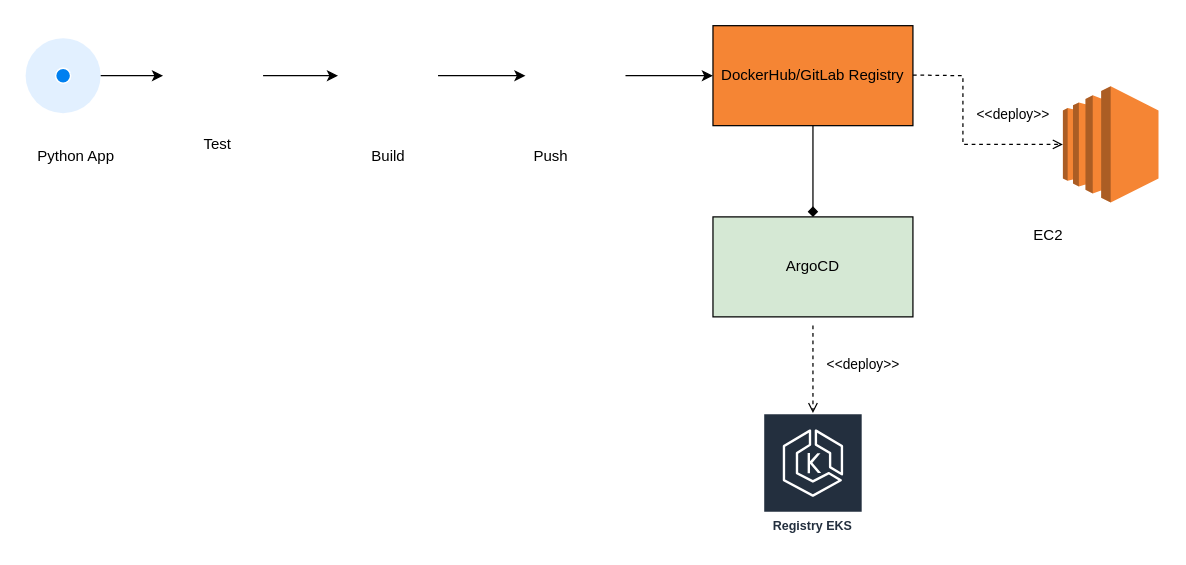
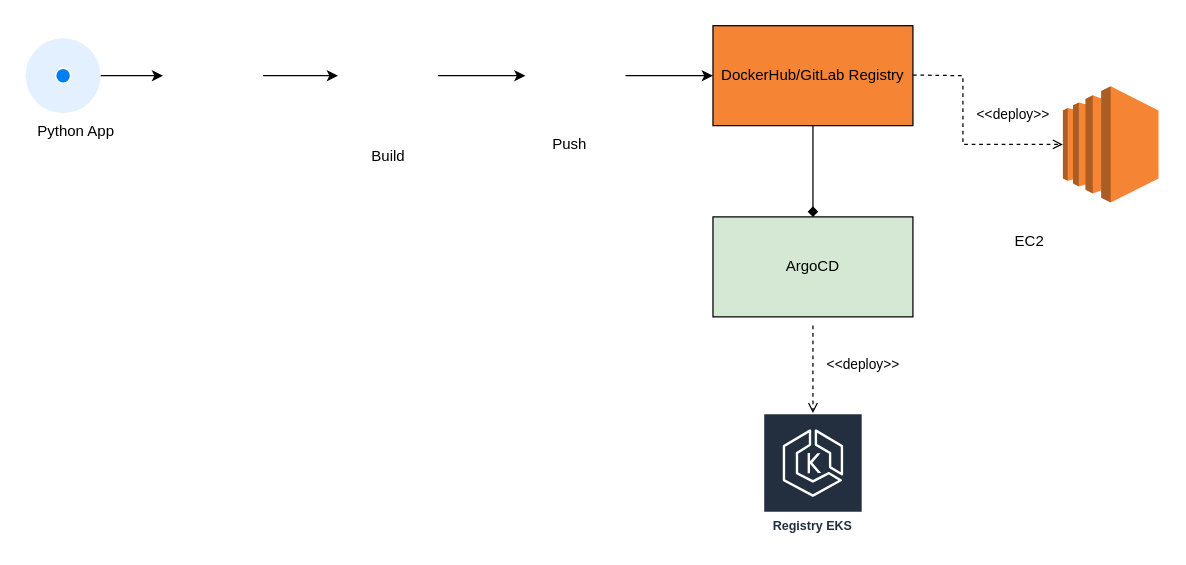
  <mxCell id="0" />
  <mxCell id="1" parent="0" />
  <mxCell id="2" value="Registry EKS" style="sketch=0;outlineConnect=0;fontColor=#232F3E;gradientColor=none;strokeColor=#ffffff;fillColor=#232F3E;dashed=0;verticalLabelPosition=middle;verticalAlign=bottom;align=center;html=1;whiteSpace=wrap;fontSize=10;fontStyle=1;spacing=3;shape=mxgraph.aws4.productIcon;prIcon=mxgraph.aws4.eks;" vertex="1" parent="1"><mxGeometry x="610" y="330" width="80" height="100" as="geometry" /></mxCell>
  <mxCell id="3" value="ArgoCD" style="rounded=0;whiteSpace=wrap;html=1;fillColor=#d5e8d4;" vertex="1" parent="1"><mxGeometry x="570" y="173" width="160" height="80" as="geometry" /></mxCell>
  <mxCell id="4" value="" style="outlineConnect=0;dashed=0;verticalLabelPosition=bottom;verticalAlign=top;align=center;html=1;shape=mxgraph.aws3.ec2;fillColor=#F58534;gradientColor=none;" vertex="1" parent="1"><mxGeometry x="850" y="68.5" width="76.5" height="93" as="geometry" /></mxCell>
- <mxCell id="5" value="EC2" style="text;html=1;align=center;verticalAlign=middle;resizable=0;points=[];autosize=1;strokeColor=none;fillColor=none;" vertex="1" parent="1"><mxGeometry x="813.25" y="173" width="50" height="30" as="geometry" /></mxCell>
- <mxCell id="6" value="Python App" style="text;html=1;align=center;verticalAlign=middle;resizable=0;points=[];autosize=1;strokeColor=none;fillColor=none;" vertex="1" parent="1"><mxGeometry x="20" y="110" width="80" height="30" as="geometry" /></mxCell>
+ <mxCell id="5" value="EC2" style="text;html=1;align=center;verticalAlign=middle;resizable=0;points=[];autosize=1;strokeColor=none;fillColor=none;" vertex="1" parent="1"><mxGeometry x="798.25" y="178" width="50" height="30" as="geometry" /></mxCell>
+ <mxCell id="6" value="Python App" style="text;html=1;align=center;verticalAlign=middle;resizable=0;points=[];autosize=1;strokeColor=none;fillColor=none;" vertex="1" parent="1"><mxGeometry x="20" y="90" width="80" height="30" as="geometry" /></mxCell>
  <mxCell id="7" value="" style="edgeStyle=orthogonalEdgeStyle;rounded=0;orthogonalLoop=1;jettySize=auto;html=1;" edge="1" parent="1" source="8" target="11"><mxGeometry relative="1" as="geometry" /></mxCell>
  <mxCell id="8" value="" style="shape=image;html=1;verticalAlign=top;verticalLabelPosition=bottom;labelBackgroundColor=#ffffff;imageAspect=0;aspect=fixed;image=https://cdn4.iconfinder.com/data/icons/socialcones/508/Gitlab-128.png" vertex="1" parent="1"><mxGeometry x="270" y="20" width="80" height="80" as="geometry" /></mxCell>
  <mxCell id="9" value="Build" style="text;html=1;align=center;verticalAlign=middle;resizable=0;points=[];autosize=1;strokeColor=none;fillColor=none;" vertex="1" parent="1"><mxGeometry x="285" y="110" width="50" height="30" as="geometry" /></mxCell>
  <mxCell id="10" value="" style="edgeStyle=orthogonalEdgeStyle;rounded=0;orthogonalLoop=1;jettySize=auto;html=1;" edge="1" parent="1" source="11" target="19"><mxGeometry relative="1" as="geometry" /></mxCell>
  <mxCell id="11" value="" style="shape=image;html=1;verticalAlign=top;verticalLabelPosition=bottom;labelBackgroundColor=#ffffff;imageAspect=0;aspect=fixed;image=https://cdn4.iconfinder.com/data/icons/socialcones/508/Gitlab-128.png" vertex="1" parent="1"><mxGeometry x="420" y="20" width="80" height="80" as="geometry" /></mxCell>
  <mxCell id="12" value="" style="edgeStyle=orthogonalEdgeStyle;rounded=0;orthogonalLoop=1;jettySize=auto;html=1;" edge="1" parent="1" source="13" target="8"><mxGeometry relative="1" as="geometry" /></mxCell>
  <mxCell id="13" value="" style="shape=image;html=1;verticalAlign=top;verticalLabelPosition=bottom;labelBackgroundColor=#ffffff;imageAspect=0;aspect=fixed;image=https://cdn4.iconfinder.com/data/icons/socialcones/508/Gitlab-128.png" vertex="1" parent="1"><mxGeometry x="130" y="20" width="80" height="80" as="geometry" /></mxCell>
- <mxCell id="14" value="&lt;span style=&quot;text-wrap-mode: wrap;&quot;&gt;Test&amp;nbsp;&lt;/span&gt;" style="text;html=1;align=center;verticalAlign=middle;resizable=0;points=[];autosize=1;strokeColor=none;fillColor=none;" vertex="1" parent="1"><mxGeometry x="150" y="100" width="50" height="30" as="geometry" /></mxCell>
  <mxCell id="15" value="" style="edgeStyle=orthogonalEdgeStyle;rounded=0;orthogonalLoop=1;jettySize=auto;html=1;" edge="1" parent="1" source="16" target="13"><mxGeometry relative="1" as="geometry" /></mxCell>
  <mxCell id="16" value="" style="html=1;verticalLabelPosition=bottom;labelBackgroundColor=#ffffff;verticalAlign=top;shadow=0;dashed=0;strokeWidth=2;shape=mxgraph.ios7.misc.current_location;strokeColor=#ffffff;fillColor=#0080F0;sketch=0;" vertex="1" parent="1"><mxGeometry x="20" y="30" width="60" height="60" as="geometry" /></mxCell>
- <mxCell id="17" value="Push" style="text;html=1;align=center;verticalAlign=middle;resizable=0;points=[];autosize=1;strokeColor=none;fillColor=none;" vertex="1" parent="1"><mxGeometry x="415" y="110" width="50" height="30" as="geometry" /></mxCell>
+ <mxCell id="17" value="Push" style="text;html=1;align=center;verticalAlign=middle;resizable=0;points=[];autosize=1;strokeColor=none;fillColor=none;" vertex="1" parent="1"><mxGeometry x="430" y="100" width="50" height="30" as="geometry" /></mxCell>
  <mxCell id="18" value="" style="edgeStyle=orthogonalEdgeStyle;rounded=0;orthogonalLoop=1;jettySize=auto;html=1;endArrow=diamond;" edge="1" parent="1" source="19" target="3"><mxGeometry relative="1" as="geometry" /></mxCell>
  <mxCell id="19" value="DockerHub/GitLab Registry" style="rounded=0;whiteSpace=wrap;html=1;fillColor=#f58534;" vertex="1" parent="1"><mxGeometry x="570" y="20" width="160" height="80" as="geometry" /></mxCell>
  <mxCell id="20" value="&amp;lt;&amp;lt;deploy&amp;gt;&amp;gt;" style="html=1;verticalAlign=bottom;labelBackgroundColor=none;endArrow=open;endFill=0;dashed=1;rounded=0;" edge="1" parent="1" target="2"><mxGeometry x="0.143" y="40" width="160" relative="1" as="geometry"><mxPoint x="650" y="260" as="sourcePoint" /><mxPoint x="730" y="300" as="targetPoint" /><mxPoint as="offset" /></mxGeometry></mxCell>
  <mxCell id="21" value="&amp;lt;&amp;lt;deploy&amp;gt;&amp;gt;" style="html=1;verticalAlign=bottom;labelBackgroundColor=none;endArrow=open;endFill=0;dashed=1;rounded=0;" edge="1" parent="1" target="4"><mxGeometry x="0.543" y="15" width="160" relative="1" as="geometry"><mxPoint x="730" y="59.5" as="sourcePoint" /><mxPoint x="800" y="60" as="targetPoint" /><Array as="points"><mxPoint x="770" y="60" /><mxPoint x="770" y="115" /></Array><mxPoint as="offset" /></mxGeometry></mxCell>
